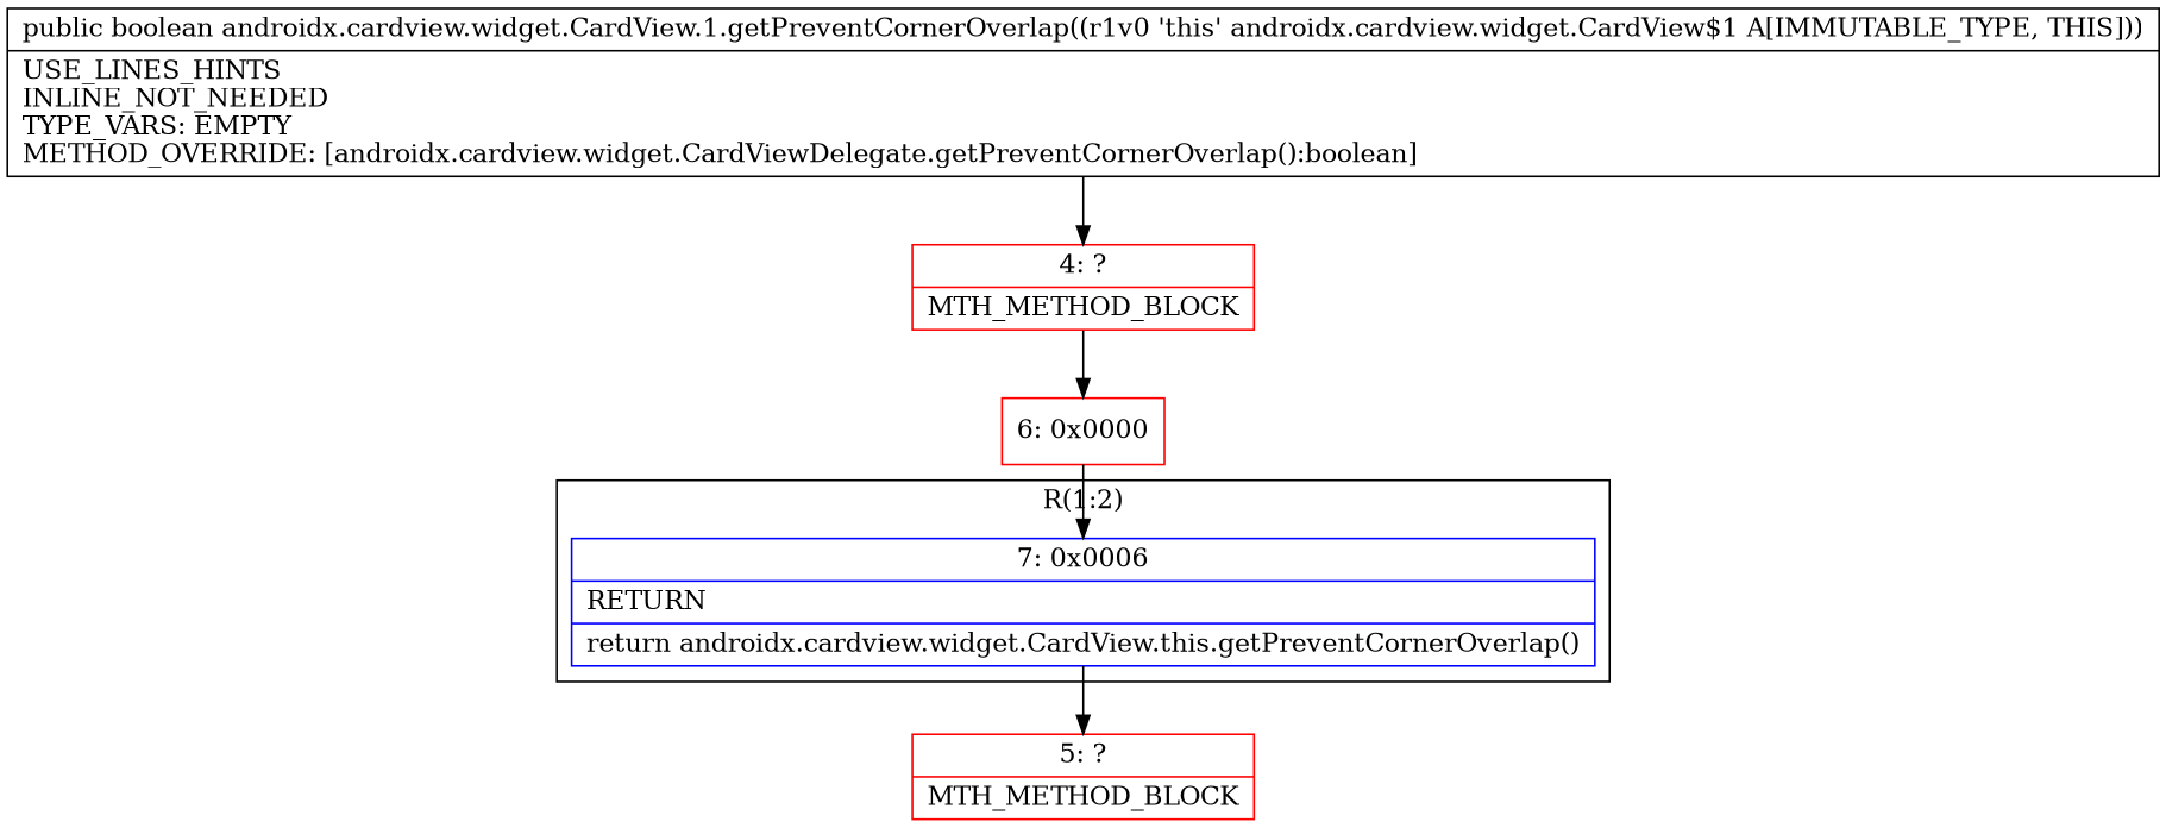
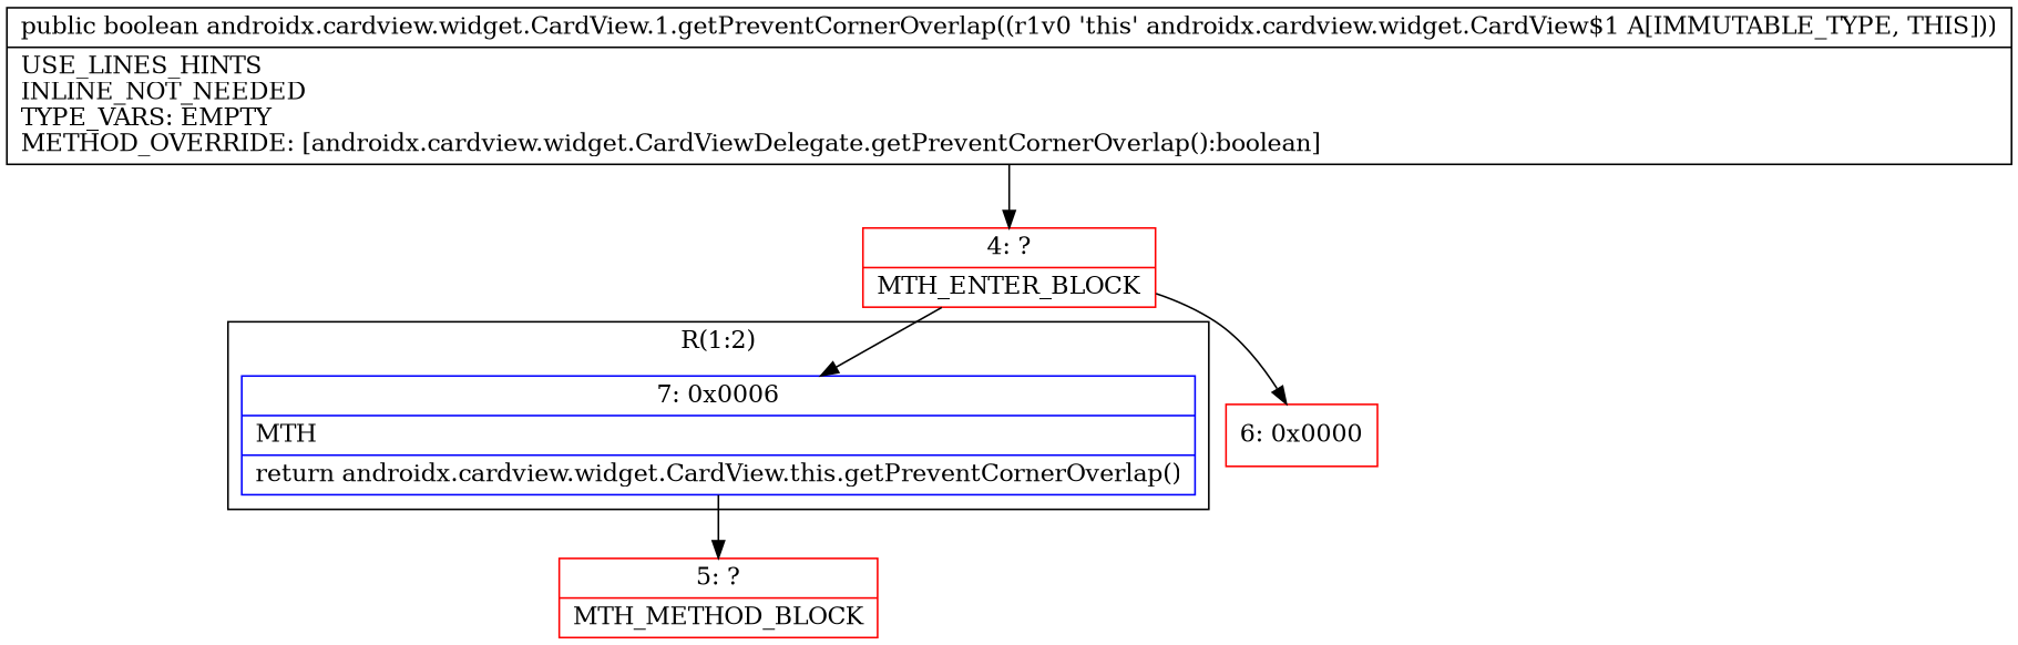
  digraph {
    node [color=red shape=record]
-   n1 [color=blue label="{7\:\ 0x0006|RETURN\l|return androidx.cardview.widget.CardView.this.getPreventCornerOverlap()\l}"]
+   n1 [color=blue label="{7\:\ 0x0006|MTH\l|return androidx.cardview.widget.CardView.this.getPreventCornerOverlap()\l}"]
    n2 [label="{5\:\ ?|MTH_METHOD_BLOCK\l}"]
-   n3 [label="{4\:\ ?|MTH_METHOD_BLOCK\l}"]
+   n3 [label="{4\:\ ?|MTH_ENTER_BLOCK\l}"]
    n4 [label="{6\:\ 0x0000}"]
    n5 [label="{public boolean androidx.cardview.widget.CardView.1.getPreventCornerOverlap((r1v0 'this' androidx.cardview.widget.CardView$1 A[IMMUTABLE_TYPE, THIS]))  | USE_LINES_HINTS\lINLINE_NOT_NEEDED\lTYPE_VARS: EMPTY\lMETHOD_OVERRIDE: [androidx.cardview.widget.CardViewDelegate.getPreventCornerOverlap():boolean]\l}" color=""]
    subgraph cluster_1 {
      label="R(1:2)"
      n1
    }
    n1 -> n2
    n3 -> n4
-   n4 -> n1
+   n3 -> n1
    n5 -> n3
  }
